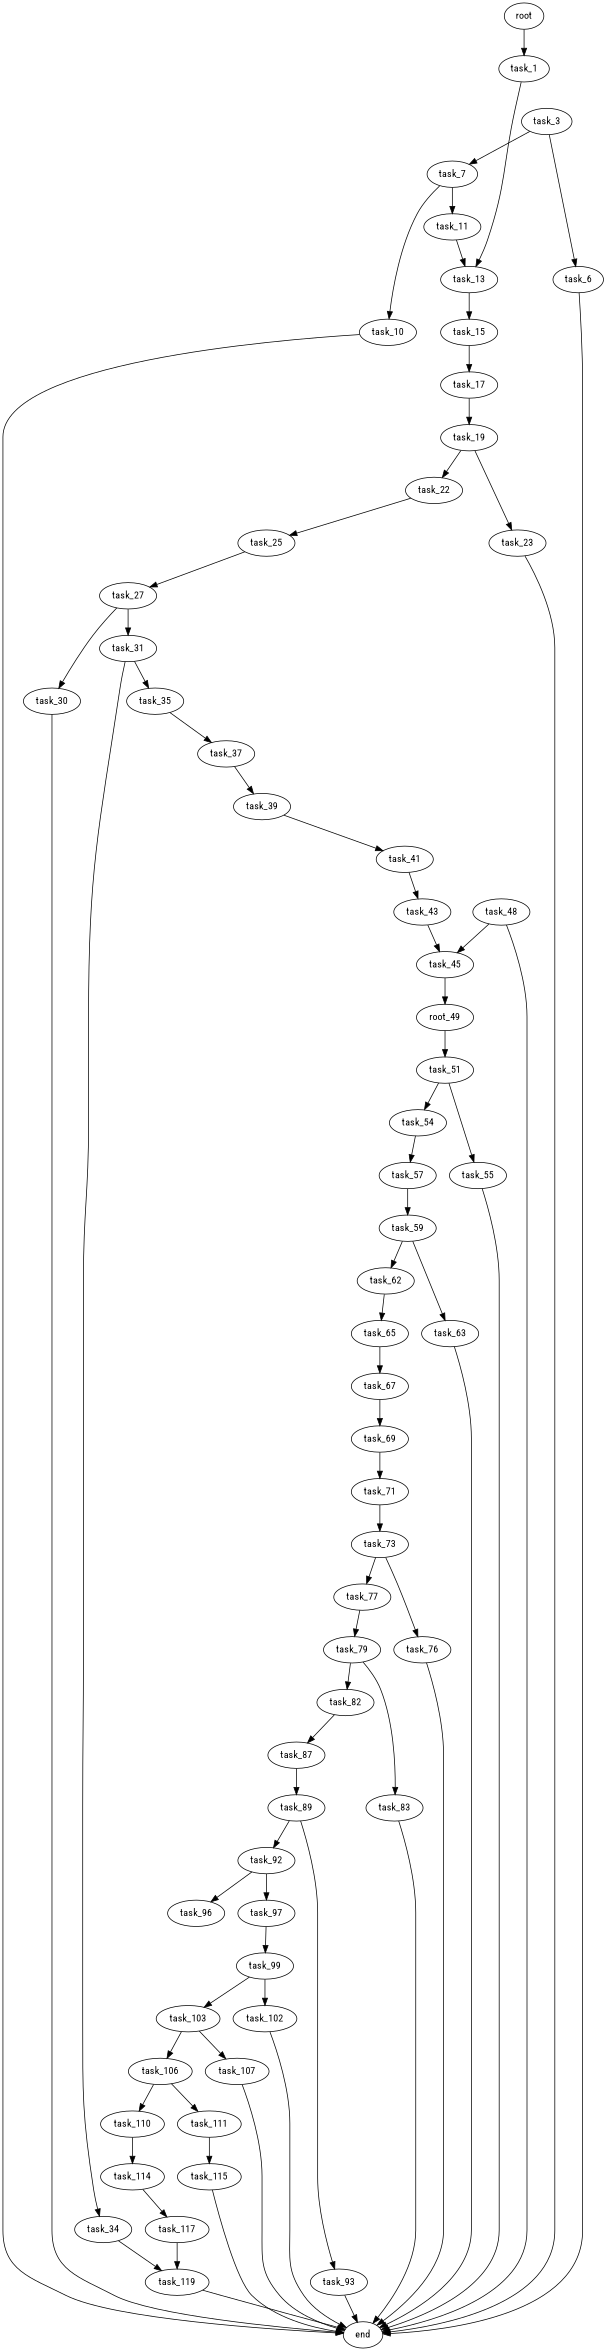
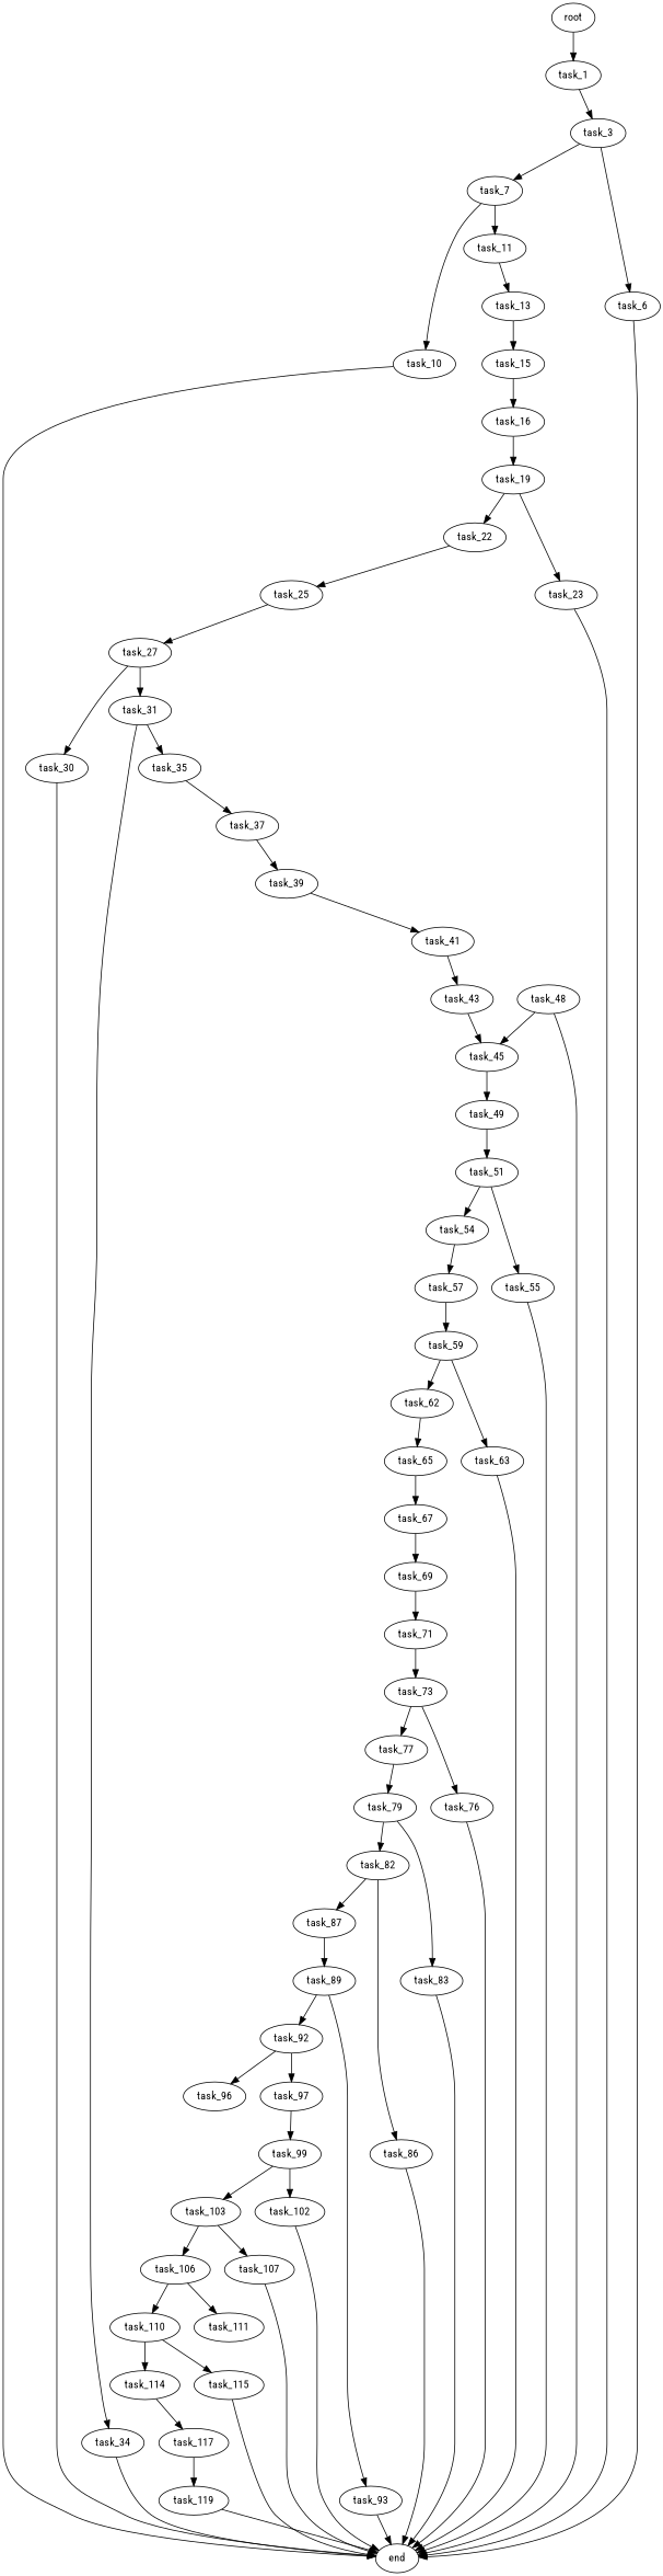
  digraph {
    fontname="Roboto Condensed"
    node [fontname="Roboto Condensed"]
    edge [fontname="Roboto Condensed"]
    root
    task_1
    task_3
    task_6
    task_7
    end
    task_10
    task_11
    task_13
    task_15
-   task_17
+   task_17 [label=task_16]
    task_19
    task_22
    task_23
    task_25
    task_27
    task_30
    task_31
    task_34
    task_35
    task_37
    task_39
    task_41
    task_43
    task_45
-   task_49 [label=root_49]
+   task_49
    task_48
    task_51
    task_54
    task_55
    task_57
    task_59
    task_62
    task_63
    task_65
    task_67
    task_69
    task_71
    task_73
    task_76
    task_77
    task_79
    task_82
    task_83
+   task_86
    task_87
    task_89
    task_92
    task_93
    task_96
    task_97
    task_99
    task_102
    task_103
    task_106
    task_107
    task_110
    task_111
    task_114
    task_115
    task_117
    task_119
    root -> task_1
-   task_1 -> task_13
+   task_1 -> task_3
    task_3 -> task_6
    task_3 -> task_7
    task_6 -> end
    task_7 -> task_10
    task_7 -> task_11
    task_10 -> end
    task_11 -> task_13
    task_13 -> task_15
    task_15 -> task_17
    task_17 -> task_19
    task_19 -> task_22
    task_19 -> task_23
    task_22 -> task_25
    task_23 -> end
    task_25 -> task_27
    task_27 -> task_30
    task_27 -> task_31
    task_30 -> end
    task_31 -> task_34
    task_31 -> task_35
-   task_34 -> task_119
+   task_34 -> end
    task_35 -> task_37
    task_37 -> task_39
    task_39 -> task_41
    task_41 -> task_43
    task_43 -> task_45
    task_45 -> task_49
    task_49 -> task_51
    task_48 -> end
    task_48 -> task_45
    task_51 -> task_54
    task_51 -> task_55
    task_54 -> task_57
    task_55 -> end
    task_57 -> task_59
    task_59 -> task_62
    task_59 -> task_63
    task_62 -> task_65
    task_63 -> end
    task_65 -> task_67
    task_67 -> task_69
    task_69 -> task_71
    task_71 -> task_73
    task_73 -> task_76
    task_73 -> task_77
    task_76 -> end
    task_77 -> task_79
    task_79 -> task_82
    task_79 -> task_83
+   task_82 -> task_86
    task_82 -> task_87
    task_83 -> end
+   task_86 -> end
    task_87 -> task_89
    task_89 -> task_92
    task_89 -> task_93
    task_92 -> task_96
    task_92 -> task_97
    task_93 -> end
    task_97 -> task_99
    task_99 -> task_102
    task_99 -> task_103
    task_102 -> end
    task_103 -> task_106
    task_103 -> task_107
    task_106 -> task_110
    task_106 -> task_111
    task_107 -> end
    task_110 -> task_114
-   task_111 -> task_115
+   task_110 -> task_115
    task_114 -> task_117
    task_115 -> end
    task_117 -> task_119
    task_119 -> end
  }
